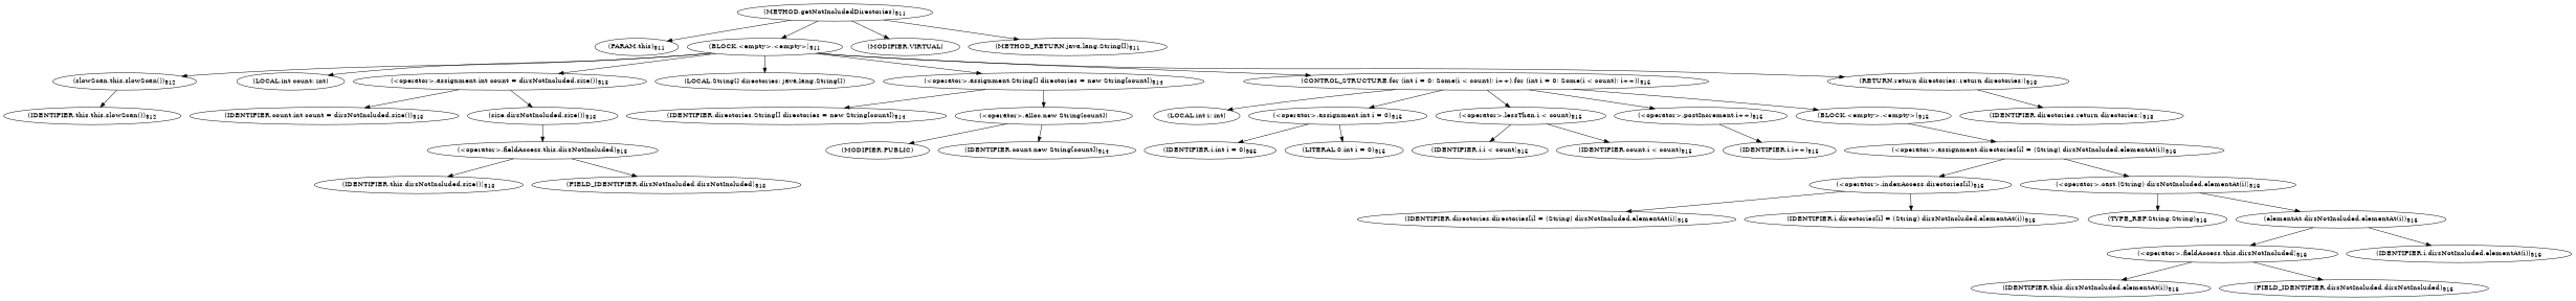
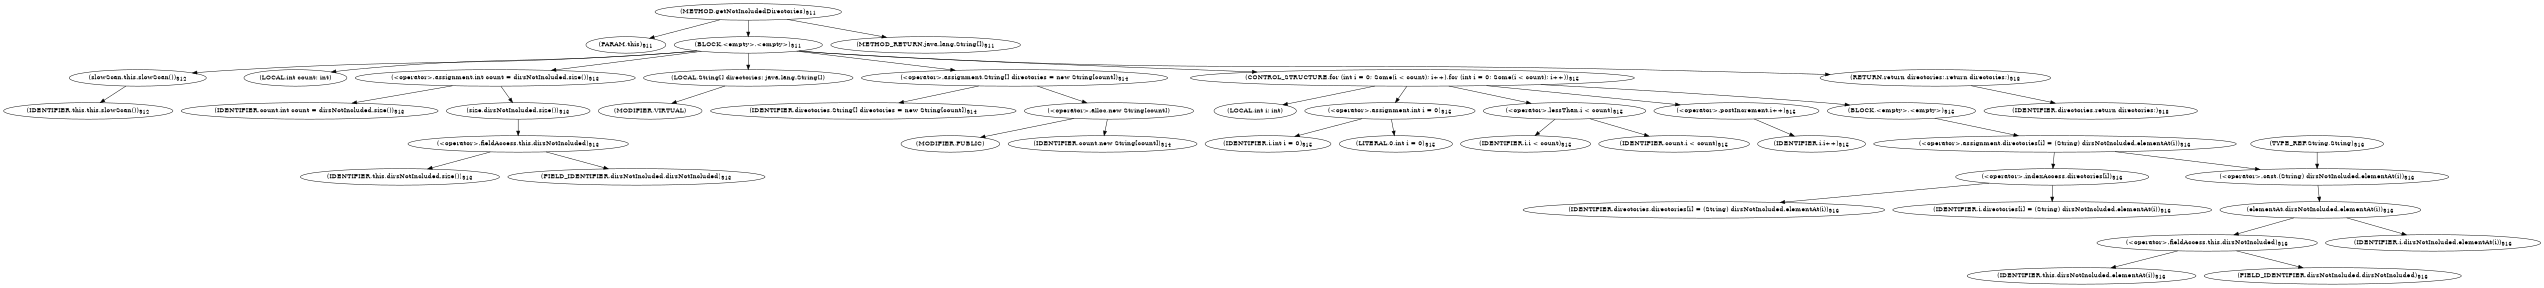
  digraph {
    n1 [label=<(METHOD,getNotIncludedDirectories)<SUB>911</SUB>>]
    n2 [label=<(PARAM,this)<SUB>911</SUB>>]
    n3 [label=<(BLOCK,&lt;empty&gt;,&lt;empty&gt;)<SUB>911</SUB>>]
    n4 [label=<(MODIFIER,VIRTUAL)>]
    n5 [label=<(METHOD_RETURN,java.lang.String[])<SUB>911</SUB>>]
    n6 [label=<(slowScan,this.slowScan())<SUB>912</SUB>>]
    n7 [label=<(LOCAL,int count: int)>]
    n8 [label=<(&lt;operator&gt;.assignment,int count = dirsNotIncluded.size())<SUB>913</SUB>>]
    n9 [label=<(LOCAL,String[] directories: java.lang.String[])>]
    n10 [label=<(&lt;operator&gt;.assignment,String[] directories = new String[count])<SUB>914</SUB>>]
    n11 [label=<(CONTROL_STRUCTURE,for (int i = 0; Some(i &lt; count); i++),for (int i = 0; Some(i &lt; count); i++))<SUB>915</SUB>>]
    n12 [label=<(RETURN,return directories;,return directories;)<SUB>918</SUB>>]
    n13 [label=<(MODIFIER,PUBLIC)>]
    n14 [label=<(IDENTIFIER,this,this.slowScan())<SUB>912</SUB>>]
    n15 [label=<(IDENTIFIER,count,int count = dirsNotIncluded.size())<SUB>913</SUB>>]
    n16 [label=<(size,dirsNotIncluded.size())<SUB>913</SUB>>]
    n17 [label=<(IDENTIFIER,directories,String[] directories = new String[count])<SUB>914</SUB>>]
    n18 [label=<(&lt;operator&gt;.alloc,new String[count])>]
    n19 [label=<(LOCAL,int i: int)>]
    n20 [label=<(&lt;operator&gt;.assignment,int i = 0)<SUB>915</SUB>>]
    n21 [label=<(&lt;operator&gt;.lessThan,i &lt; count)<SUB>915</SUB>>]
    n22 [label=<(&lt;operator&gt;.postIncrement,i++)<SUB>915</SUB>>]
    n23 [label=<(BLOCK,&lt;empty&gt;,&lt;empty&gt;)<SUB>915</SUB>>]
    n24 [label=<(IDENTIFIER,directories,return directories;)<SUB>918</SUB>>]
    n25 [label=<(&lt;operator&gt;.fieldAccess,this.dirsNotIncluded)<SUB>913</SUB>>]
    n26 [label=<(IDENTIFIER,this,dirsNotIncluded.size())<SUB>913</SUB>>]
    n27 [label=<(FIELD_IDENTIFIER,dirsNotIncluded,dirsNotIncluded)<SUB>913</SUB>>]
    n28 [label=<(IDENTIFIER,count,new String[count])<SUB>914</SUB>>]
-   n29 [label=<(IDENTIFIER,i,int i = 0)<SUB>965</SUB>>]
+   n29 [label=<(IDENTIFIER,i,int i = 0)<SUB>915</SUB>>]
    n30 [label=<(LITERAL,0,int i = 0)<SUB>915</SUB>>]
    n31 [label=<(IDENTIFIER,i,i &lt; count)<SUB>915</SUB>>]
    n32 [label=<(IDENTIFIER,count,i &lt; count)<SUB>915</SUB>>]
    n33 [label=<(IDENTIFIER,i,i++)<SUB>915</SUB>>]
    n34 [label=<(&lt;operator&gt;.assignment,directories[i] = (String) dirsNotIncluded.elementAt(i))<SUB>916</SUB>>]
    n35 [label=<(&lt;operator&gt;.indexAccess,directories[i])<SUB>916</SUB>>]
    n36 [label=<(&lt;operator&gt;.cast,(String) dirsNotIncluded.elementAt(i))<SUB>916</SUB>>]
    n37 [label=<(IDENTIFIER,directories,directories[i] = (String) dirsNotIncluded.elementAt(i))<SUB>916</SUB>>]
    n38 [label=<(IDENTIFIER,i,directories[i] = (String) dirsNotIncluded.elementAt(i))<SUB>916</SUB>>]
    n39 [label=<(TYPE_REF,String,String)<SUB>916</SUB>>]
    n40 [label=<(elementAt,dirsNotIncluded.elementAt(i))<SUB>916</SUB>>]
    n41 [label=<(&lt;operator&gt;.fieldAccess,this.dirsNotIncluded)<SUB>916</SUB>>]
    n42 [label=<(IDENTIFIER,i,dirsNotIncluded.elementAt(i))<SUB>916</SUB>>]
    n43 [label=<(IDENTIFIER,this,dirsNotIncluded.elementAt(i))<SUB>916</SUB>>]
    n44 [label=<(FIELD_IDENTIFIER,dirsNotIncluded,dirsNotIncluded)<SUB>916</SUB>>]
    n1 -> n2
    n1 -> n3
-   n1 -> n4
+   n9 -> n4
    n1 -> n5
    n3 -> n6
    n3 -> n7
    n3 -> n8
    n3 -> n9
    n3 -> n10
    n3 -> n11
    n3 -> n12
    n6 -> n14
    n8 -> n15
    n8 -> n16
    n10 -> n17
    n10 -> n18
    n11 -> n19
    n11 -> n20
    n11 -> n21
    n11 -> n22
    n11 -> n23
    n12 -> n24
    n16 -> n25
    n18 -> n13
    n18 -> n28
    n20 -> n29
    n20 -> n30
    n21 -> n31
    n21 -> n32
    n22 -> n33
    n23 -> n34
    n25 -> n26
    n25 -> n27
    n34 -> n35
    n34 -> n36
    n35 -> n37
    n35 -> n38
-   n36 -> n39
+   n39 -> n36
    n36 -> n40
    n40 -> n41
    n40 -> n42
    n41 -> n43
    n41 -> n44
  }
